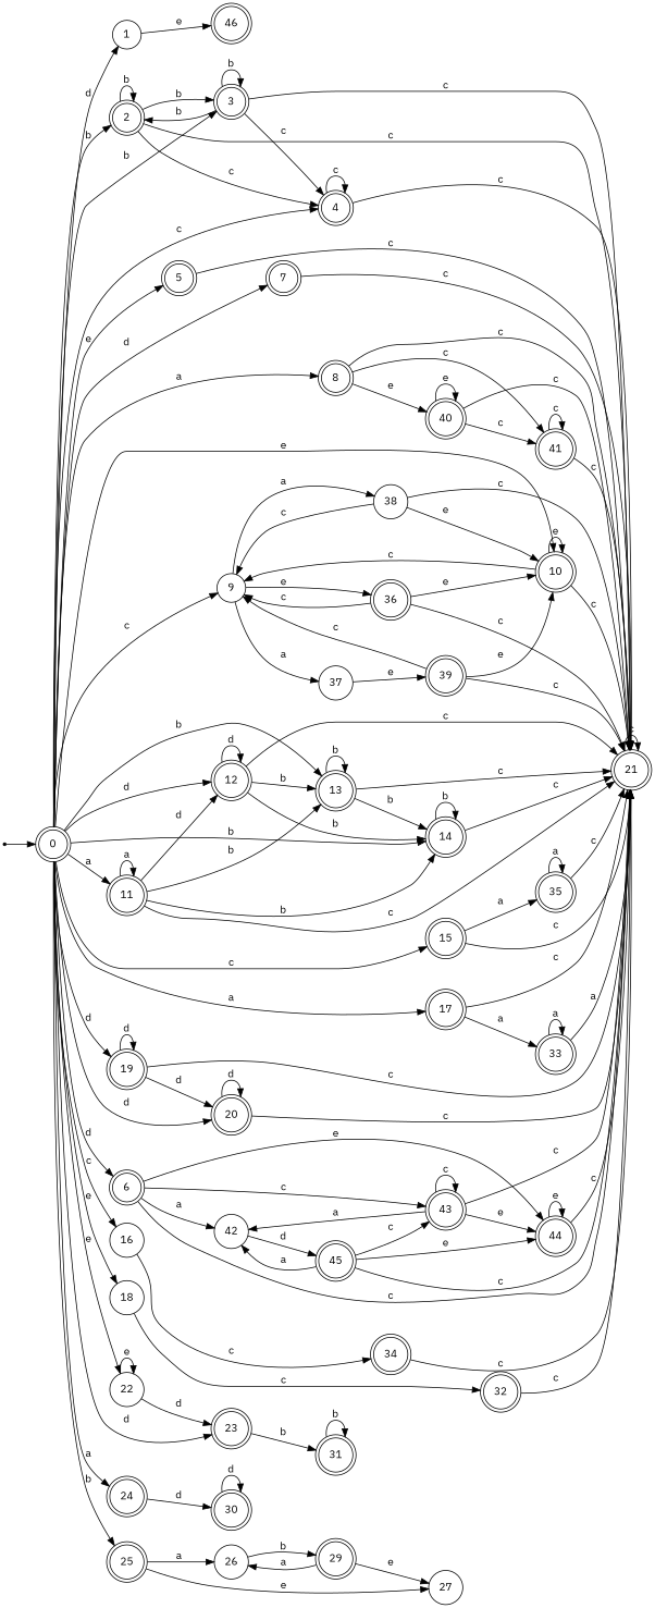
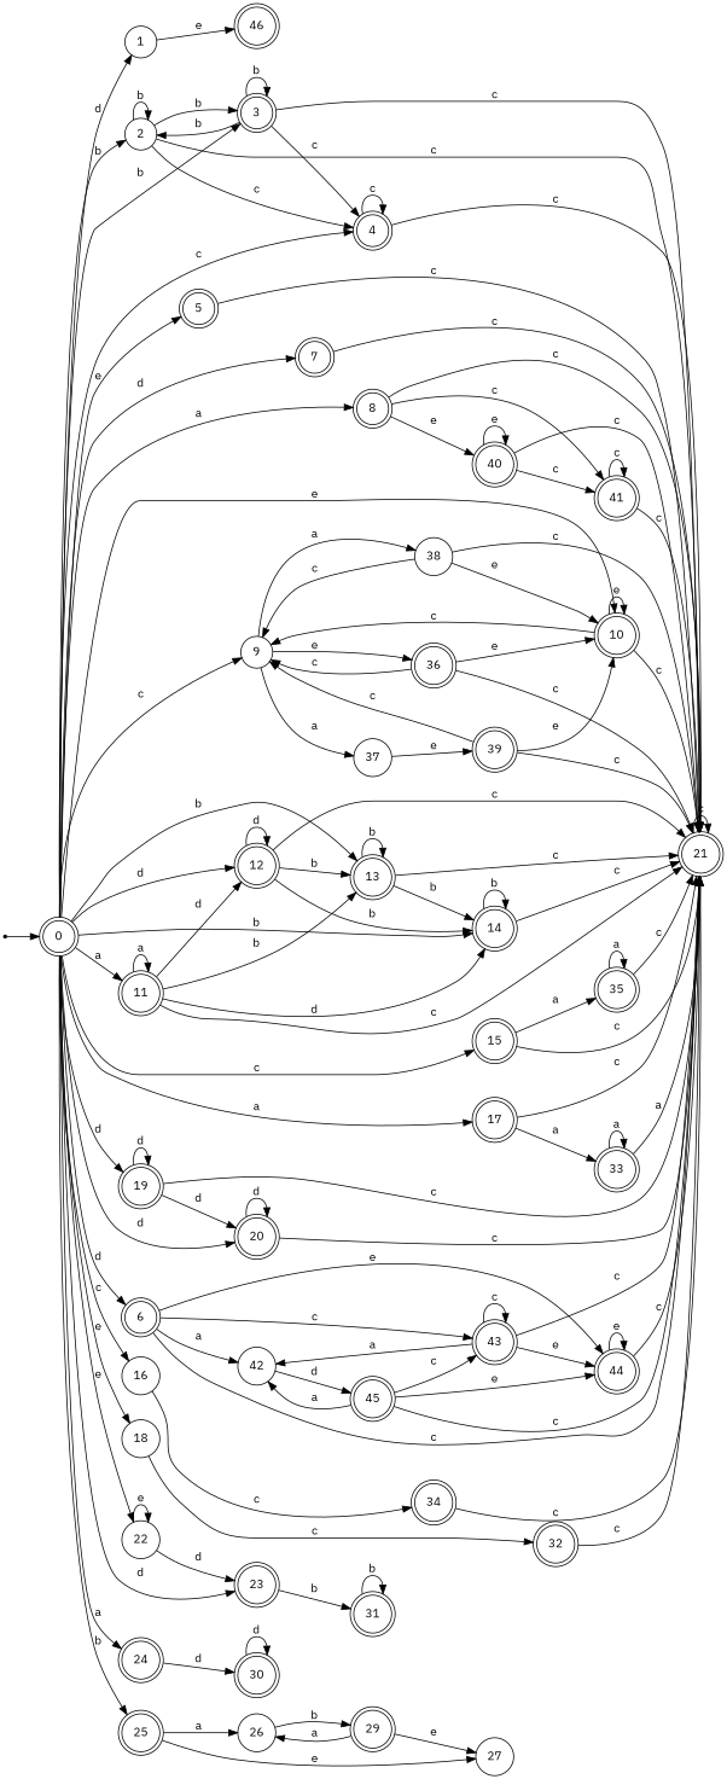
  digraph {
    fontname="IBM Plex Sans"
    rankdir=LR
    node [fontname="IBM Plex Sans" shape=doublecircle]
    edge [fontname="IBM Plex Sans"]
    dummy0 [shape=point]
    0
    1 [shape=circle]
-   2
+   2 [shape=circle]
    3
    4
    5
    6
    7
    8
    9 [shape=circle]
    10
    11
    12
    13
    14
    15
    16 [shape=circle]
    17
    18 [shape=circle]
    19
    20
    22 [shape=circle]
    23
    24
    25
    46
    21
    42 [shape=circle]
    43
    44
    40
    41
    36
    37 [shape=circle]
    38 [shape=circle]
    35
    34
    33
    32
    31
    30
    26 [shape=circle]
    27 [shape=circle]
    45
    39
    29
    dummy0 -> 0
    0 -> 1 [label=d]
    0 -> 2 [label=b]
    0 -> 3 [label=b]
    0 -> 4 [label=c]
    0 -> 5 [label=e]
    0 -> 6 [label=d]
    0 -> 7 [label=d]
    0 -> 8 [label=a]
    0 -> 9 [label=c]
    0 -> 10 [label=e]
    0 -> 11 [label=a]
    0 -> 12 [label=d]
    0 -> 13 [label=b]
    0 -> 14 [label=b]
    0 -> 15 [label=c]
    0 -> 16 [label=c]
    0 -> 17 [label=a]
    0 -> 18 [label=e]
    0 -> 19 [label=d]
    0 -> 20 [label=d]
    0 -> 22 [label=e]
    0 -> 23 [label=d]
    0 -> 24 [label=a]
    0 -> 25 [label=b]
    1 -> 46 [label=e]
    2 -> 2 [label=b]
    2 -> 3 [label=b]
    2 -> 4 [label=c]
    2 -> 21 [label=c]
    3 -> 2 [label=b]
    3 -> 3 [label=b]
    3 -> 4 [label=c]
    3 -> 21 [label=c]
    4 -> 4 [label=c]
    4 -> 21 [label=c]
    5 -> 21 [label=c]
    6 -> 21 [label=c]
    6 -> 42 [label=a]
    6 -> 43 [label=c]
    6 -> 44 [label=e]
    7 -> 21 [label=c]
    8 -> 21 [label=c]
    8 -> 40 [label=e]
    8 -> 41 [label=c]
    9 -> 36 [label=e]
    9 -> 37 [label=a]
    9 -> 38 [label=a]
    10 -> 9 [label=c]
    10 -> 10 [label=e]
    10 -> 21 [label=c]
    11 -> 11 [label=a]
    11 -> 12 [label=d]
    11 -> 13 [label=b]
-   11 -> 14 [label=b]
+   11 -> 14 [label=d]
    11 -> 21 [label=c]
    12 -> 12 [label=d]
    12 -> 13 [label=b]
    12 -> 14 [label=b]
    12 -> 21 [label=c]
    13 -> 13 [label=b]
    13 -> 14 [label=b]
    13 -> 21 [label=c]
    14 -> 14 [label=b]
    14 -> 21 [label=c]
    15 -> 21 [label=c]
    15 -> 35 [label=a]
    16 -> 34 [label=c]
    17 -> 21 [label=c]
    17 -> 33 [label=a]
    18 -> 32 [label=c]
    19 -> 19 [label=d]
    19 -> 20 [label=d]
    19 -> 21 [label=c]
    20 -> 20 [label=d]
    20 -> 21 [label=c]
    22 -> 22 [label=e]
    22 -> 23 [label=d]
    23 -> 31 [label=b]
    24 -> 30 [label=d]
    25 -> 26 [label=a]
    25 -> 27 [label=e]
    21 -> 21 [label=c]
    42 -> 45 [label=d]
    43 -> 21 [label=c]
    43 -> 42 [label=a]
    43 -> 43 [label=c]
    43 -> 44 [label=e]
    44 -> 21 [label=c]
    44 -> 44 [label=e]
    40 -> 21 [label=c]
    40 -> 40 [label=e]
    40 -> 41 [label=c]
    41 -> 21 [label=c]
    41 -> 41 [label=c]
    36 -> 9 [label=c]
    36 -> 10 [label=e]
    36 -> 21 [label=c]
    37 -> 39 [label=e]
    38 -> 9 [label=c]
    38 -> 10 [label=e]
    38 -> 21 [label=c]
    35 -> 21 [label=c]
    35 -> 35 [label=a]
    34 -> 21 [label=c]
    33 -> 21 [label=a]
    33 -> 33 [label=a]
    32 -> 21 [label=c]
    31 -> 31 [label=b]
    30 -> 30 [label=d]
    26 -> 29 [label=b]
    45 -> 21 [label=c]
    45 -> 42 [label=a]
    45 -> 43 [label=c]
    45 -> 44 [label=e]
    39 -> 9 [label=c]
    39 -> 10 [label=e]
    39 -> 21 [label=c]
    29 -> 26 [label=a]
    29 -> 27 [label=e]
  }
